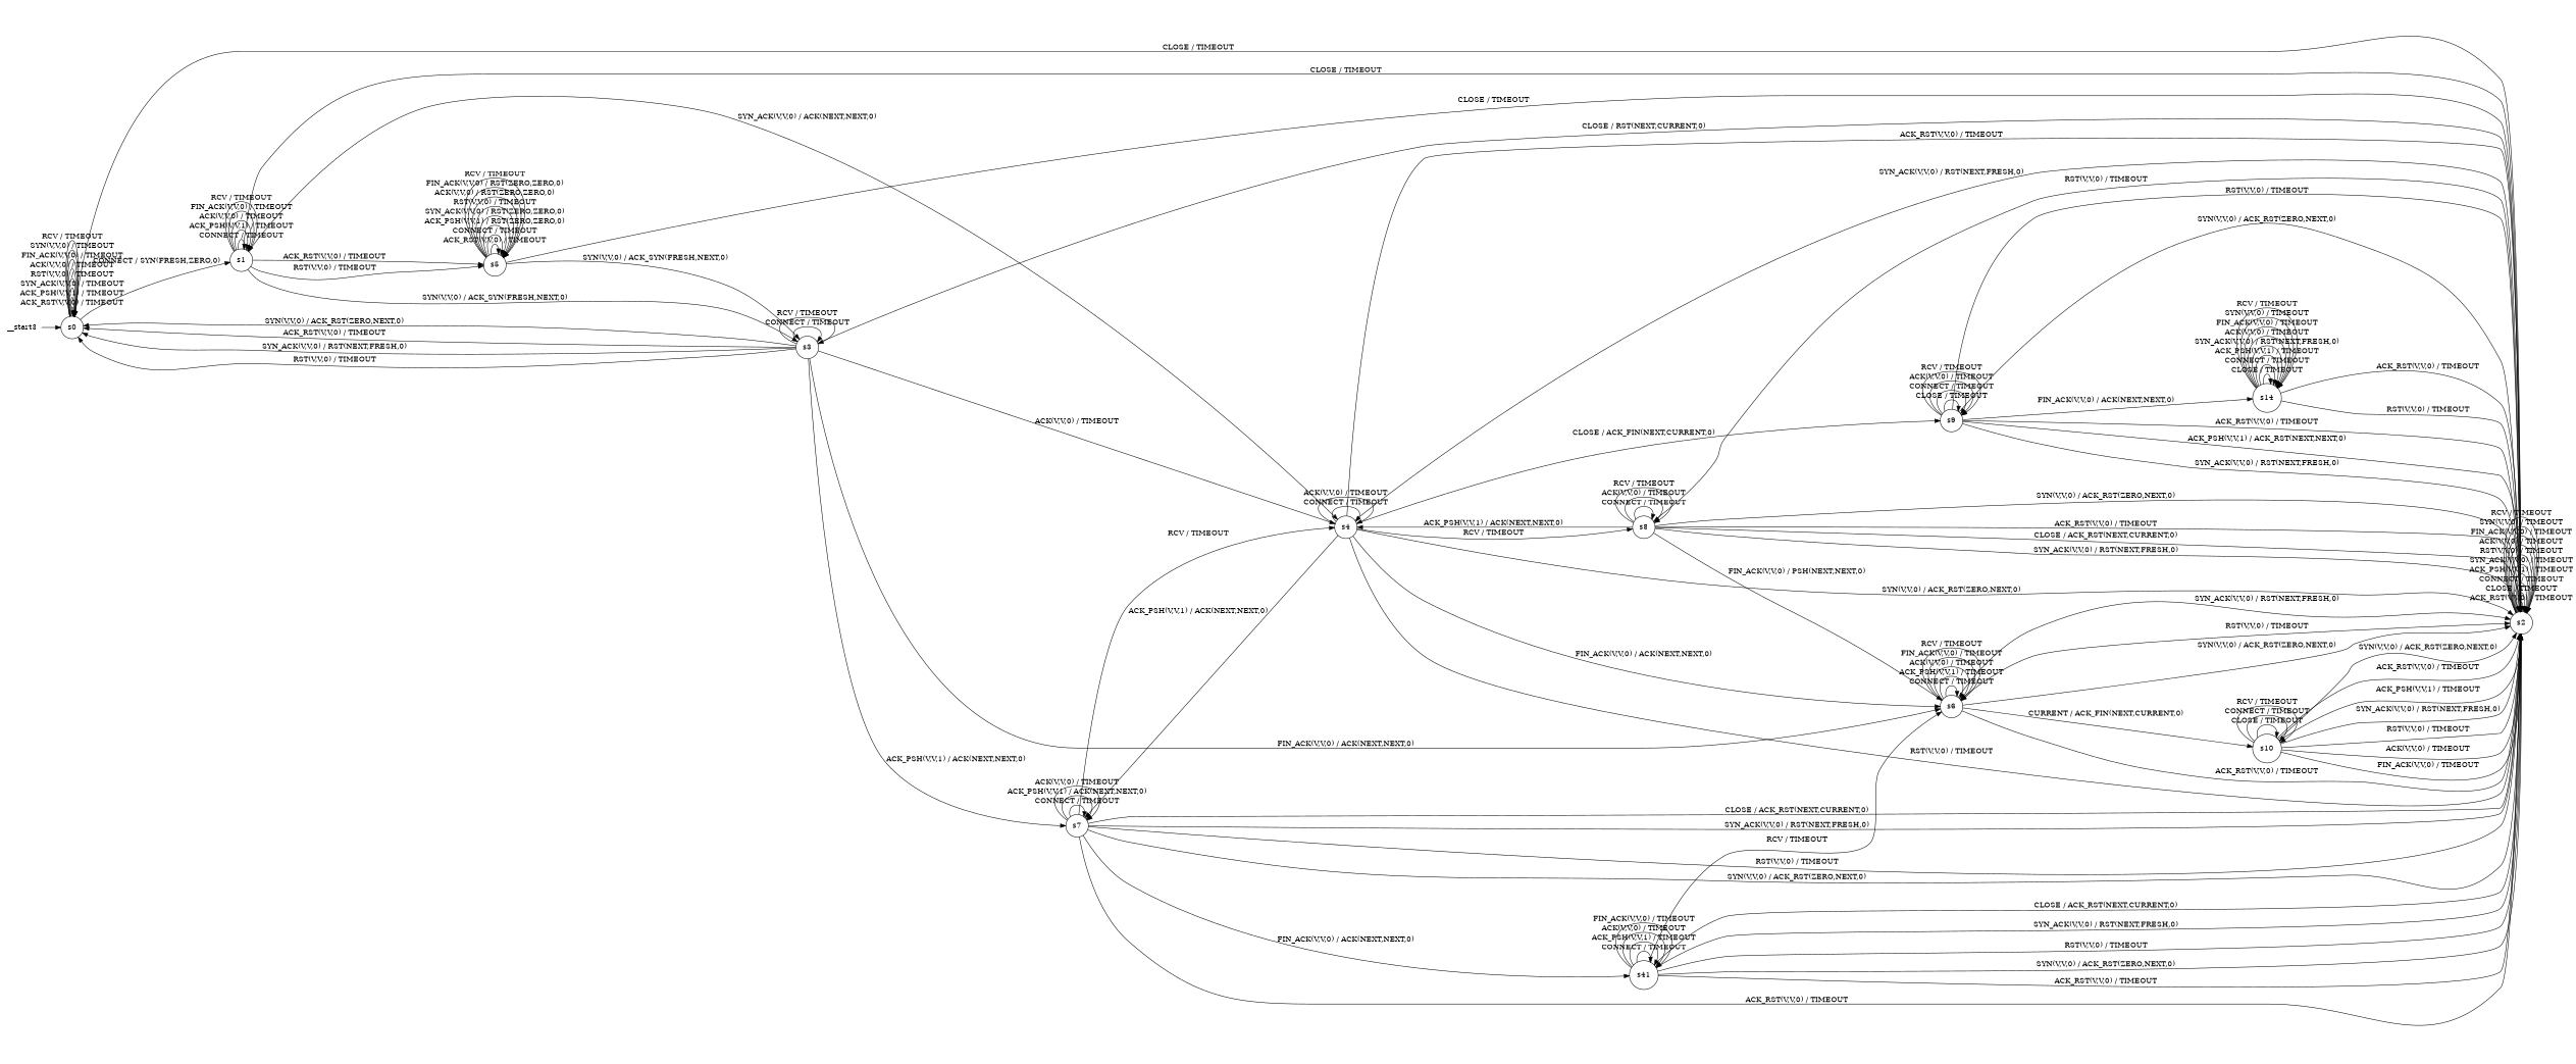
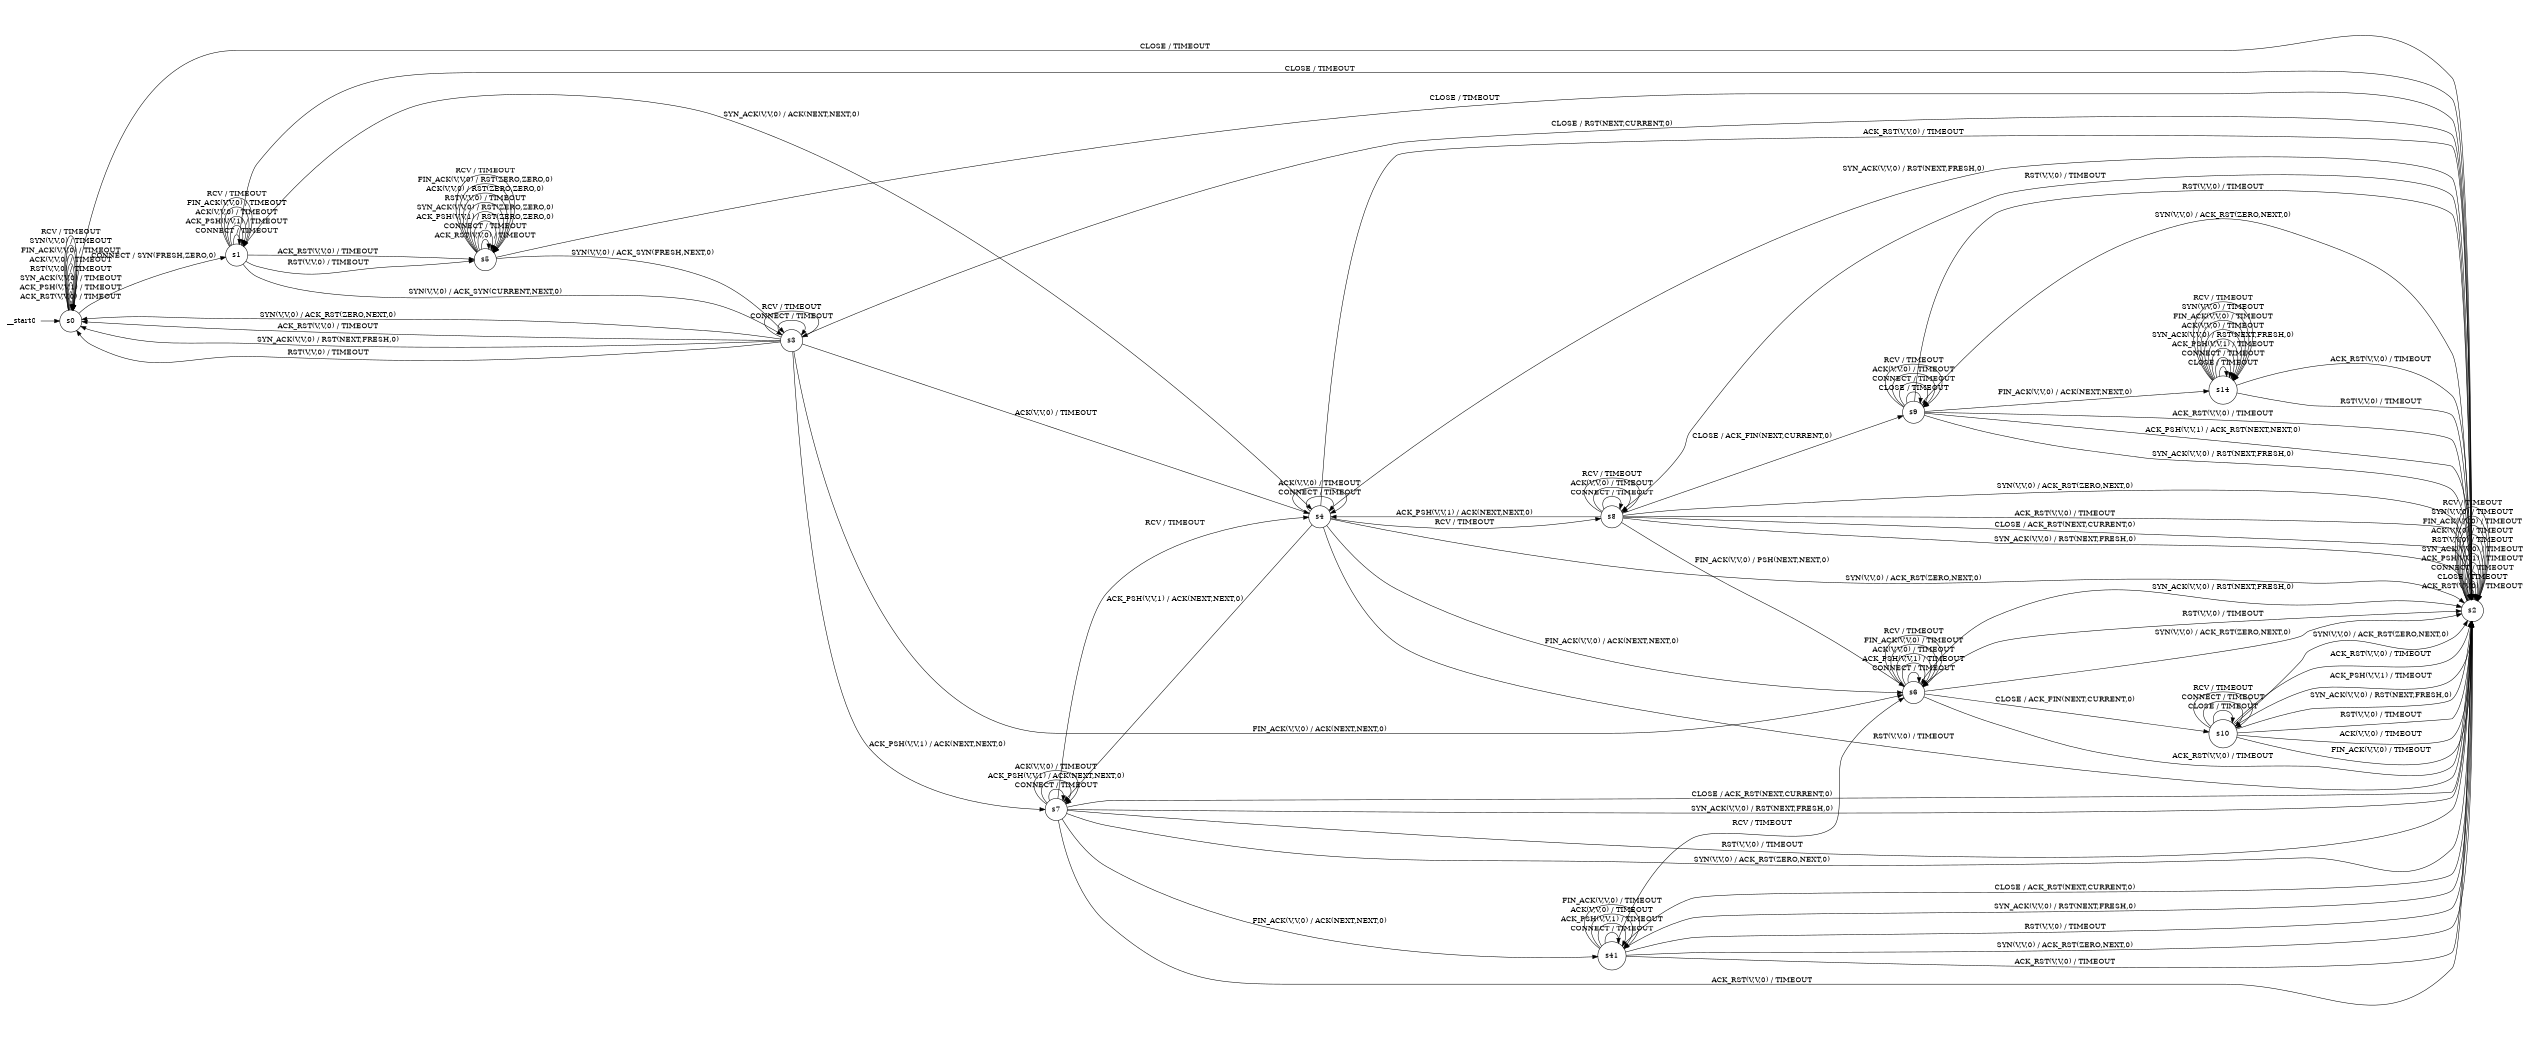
  digraph {
    rankdir=LR
    node [shape=circle]
    n1 [label=s0]
    n2 [label=s1]
    n3 [label=s2]
    n4 [label=s3]
    n5 [label=s4]
    n6 [label=s5]
    n7 [label=s6]
    n8 [label=s7]
    n9 [label=s8]
    n10 [label=s9]
    n11 [label=s10]
    n12 [label=s41]
    n13 [label=s14]
-   __start0 [height=0 shape=none width=0 label=__start3]
+   __start0 [height=0 shape=none width=0]
    n1 -> n1 [label="ACK_RST(V,V,0) / TIMEOUT"]
    n1 -> n1 [label="ACK_PSH(V,V,1) / TIMEOUT"]
    n1 -> n1 [label="SYN_ACK(V,V,0) / TIMEOUT"]
    n1 -> n1 [label="RST(V,V,0) / TIMEOUT"]
    n1 -> n1 [label="ACK(V,V,0) / TIMEOUT"]
    n1 -> n1 [label="FIN_ACK(V,V,0) / TIMEOUT"]
    n1 -> n1 [label="SYN(V,V,0) / TIMEOUT"]
    n1 -> n1 [label="RCV / TIMEOUT"]
    n1 -> n2 [label="CONNECT / SYN(FRESH,ZERO,0)"]
    n1 -> n3 [label="CLOSE / TIMEOUT"]
    n2 -> n2 [label="CONNECT / TIMEOUT"]
    n2 -> n2 [label="ACK_PSH(V,V,1) / TIMEOUT"]
    n2 -> n2 [label="ACK(V,V,0) / TIMEOUT"]
    n2 -> n2 [label="FIN_ACK(V,V,0) / TIMEOUT"]
    n2 -> n2 [label="RCV / TIMEOUT"]
    n2 -> n3 [label="CLOSE / TIMEOUT"]
-   n2 -> n4 [label="SYN(V,V,0) / ACK_SYN(FRESH,NEXT,0)"]
+   n2 -> n4 [label="SYN(V,V,0) / ACK_SYN(CURRENT,NEXT,0)"]
    n2 -> n5 [label="SYN_ACK(V,V,0) / ACK(NEXT,NEXT,0)"]
    n2 -> n6 [label="ACK_RST(V,V,0) / TIMEOUT"]
    n2 -> n6 [label="RST(V,V,0) / TIMEOUT"]
    n3 -> n3 [label="ACK_RST(V,V,0) / TIMEOUT"]
    n3 -> n3 [label="CLOSE / TIMEOUT"]
    n3 -> n3 [label="CONNECT / TIMEOUT"]
    n3 -> n3 [label="ACK_PSH(V,V,1) / TIMEOUT"]
    n3 -> n3 [label="SYN_ACK(V,V,0) / TIMEOUT"]
    n3 -> n3 [label="RST(V,V,0) / TIMEOUT"]
    n3 -> n3 [label="ACK(V,V,0) / TIMEOUT"]
    n3 -> n3 [label="FIN_ACK(V,V,0) / TIMEOUT"]
    n3 -> n3 [label="SYN(V,V,0) / TIMEOUT"]
    n3 -> n3 [label="RCV / TIMEOUT"]
    n4 -> n1 [label="ACK_RST(V,V,0) / TIMEOUT"]
    n4 -> n1 [label="SYN_ACK(V,V,0) / RST(NEXT,FRESH,0)"]
    n4 -> n1 [label="RST(V,V,0) / TIMEOUT"]
    n4 -> n1 [label="SYN(V,V,0) / ACK_RST(ZERO,NEXT,0)"]
    n4 -> n3 [label="CLOSE / RST(NEXT,CURRENT,0)"]
    n4 -> n4 [label="CONNECT / TIMEOUT"]
    n4 -> n4 [label="RCV / TIMEOUT"]
    n4 -> n5 [label="ACK(V,V,0) / TIMEOUT"]
    n4 -> n7 [label="FIN_ACK(V,V,0) / ACK(NEXT,NEXT,0)"]
    n4 -> n8 [label="ACK_PSH(V,V,1) / ACK(NEXT,NEXT,0)"]
    n5 -> n3 [label="ACK_RST(V,V,0) / TIMEOUT"]
    n5 -> n3 [label="SYN_ACK(V,V,0) / RST(NEXT,FRESH,0)"]
    n5 -> n3 [label="RST(V,V,0) / TIMEOUT"]
    n5 -> n3 [label="SYN(V,V,0) / ACK_RST(ZERO,NEXT,0)"]
    n5 -> n5 [label="CONNECT / TIMEOUT"]
    n5 -> n5 [label="ACK(V,V,0) / TIMEOUT"]
    n5 -> n7 [label="FIN_ACK(V,V,0) / ACK(NEXT,NEXT,0)"]
    n5 -> n8 [label="ACK_PSH(V,V,1) / ACK(NEXT,NEXT,0)"]
    n5 -> n9 [label="RCV / TIMEOUT"]
-   n5 -> n10 [label="CLOSE / ACK_FIN(NEXT,CURRENT,0)"]
+   n9 -> n10 [label="CLOSE / ACK_FIN(NEXT,CURRENT,0)"]
    n6 -> n3 [label="CLOSE / TIMEOUT"]
    n6 -> n4 [label="SYN(V,V,0) / ACK_SYN(FRESH,NEXT,0)"]
    n6 -> n6 [label="ACK_RST(V,V,0) / TIMEOUT"]
    n6 -> n6 [label="CONNECT / TIMEOUT"]
    n6 -> n6 [label="ACK_PSH(V,V,1) / RST(ZERO,ZERO,0)"]
    n6 -> n6 [label="SYN_ACK(V,V,0) / RST(ZERO,ZERO,0)"]
    n6 -> n6 [label="RST(V,V,0) / TIMEOUT"]
    n6 -> n6 [label="ACK(V,V,0) / RST(ZERO,ZERO,0)"]
    n6 -> n6 [label="FIN_ACK(V,V,0) / RST(ZERO,ZERO,0)"]
    n6 -> n6 [label="RCV / TIMEOUT"]
    n7 -> n3 [label="ACK_RST(V,V,0) / TIMEOUT"]
    n7 -> n3 [label="SYN_ACK(V,V,0) / RST(NEXT,FRESH,0)"]
    n7 -> n3 [label="RST(V,V,0) / TIMEOUT"]
    n7 -> n3 [label="SYN(V,V,0) / ACK_RST(ZERO,NEXT,0)"]
    n7 -> n7 [label="CONNECT / TIMEOUT"]
    n7 -> n7 [label="ACK_PSH(V,V,1) / TIMEOUT"]
    n7 -> n7 [label="ACK(V,V,0) / TIMEOUT"]
    n7 -> n7 [label="FIN_ACK(V,V,0) / TIMEOUT"]
    n7 -> n7 [label="RCV / TIMEOUT"]
-   n7 -> n11 [label="CURRENT / ACK_FIN(NEXT,CURRENT,0)"]
+   n7 -> n11 [label="CLOSE / ACK_FIN(NEXT,CURRENT,0)"]
    n8 -> n3 [label="ACK_RST(V,V,0) / TIMEOUT"]
    n8 -> n3 [label="CLOSE / ACK_RST(NEXT,CURRENT,0)"]
    n8 -> n3 [label="SYN_ACK(V,V,0) / RST(NEXT,FRESH,0)"]
    n8 -> n3 [label="RST(V,V,0) / TIMEOUT"]
    n8 -> n3 [label="SYN(V,V,0) / ACK_RST(ZERO,NEXT,0)"]
    n8 -> n5 [label="RCV / TIMEOUT"]
    n8 -> n8 [label="CONNECT / TIMEOUT"]
    n8 -> n8 [label="ACK_PSH(V,V,1) / ACK(NEXT,NEXT,0)"]
    n8 -> n8 [label="ACK(V,V,0) / TIMEOUT"]
    n8 -> n12 [label="FIN_ACK(V,V,0) / ACK(NEXT,NEXT,0)"]
    n9 -> n3 [label="ACK_RST(V,V,0) / TIMEOUT"]
    n9 -> n3 [label="CLOSE / ACK_RST(NEXT,CURRENT,0)"]
    n9 -> n3 [label="SYN_ACK(V,V,0) / RST(NEXT,FRESH,0)"]
    n9 -> n3 [label="RST(V,V,0) / TIMEOUT"]
    n9 -> n3 [label="SYN(V,V,0) / ACK_RST(ZERO,NEXT,0)"]
    n9 -> n5 [label="ACK_PSH(V,V,1) / ACK(NEXT,NEXT,0)"]
    n9 -> n7 [label="FIN_ACK(V,V,0) / PSH(NEXT,NEXT,0)"]
    n9 -> n9 [label="CONNECT / TIMEOUT"]
    n9 -> n9 [label="ACK(V,V,0) / TIMEOUT"]
    n9 -> n9 [label="RCV / TIMEOUT"]
    n10 -> n3 [label="ACK_RST(V,V,0) / TIMEOUT"]
    n10 -> n3 [label="ACK_PSH(V,V,1) / ACK_RST(NEXT,NEXT,0)"]
    n10 -> n3 [label="SYN_ACK(V,V,0) / RST(NEXT,FRESH,0)"]
    n10 -> n3 [label="RST(V,V,0) / TIMEOUT"]
    n10 -> n3 [label="SYN(V,V,0) / ACK_RST(ZERO,NEXT,0)"]
    n10 -> n10 [label="CLOSE / TIMEOUT"]
    n10 -> n10 [label="CONNECT / TIMEOUT"]
    n10 -> n10 [label="ACK(V,V,0) / TIMEOUT"]
    n10 -> n10 [label="RCV / TIMEOUT"]
    n10 -> n13 [label="FIN_ACK(V,V,0) / ACK(NEXT,NEXT,0)"]
    n11 -> n3 [label="ACK_RST(V,V,0) / TIMEOUT"]
    n11 -> n3 [label="ACK_PSH(V,V,1) / TIMEOUT"]
    n11 -> n3 [label="SYN_ACK(V,V,0) / RST(NEXT,FRESH,0)"]
    n11 -> n3 [label="RST(V,V,0) / TIMEOUT"]
    n11 -> n3 [label="ACK(V,V,0) / TIMEOUT"]
    n11 -> n3 [label="FIN_ACK(V,V,0) / TIMEOUT"]
    n11 -> n3 [label="SYN(V,V,0) / ACK_RST(ZERO,NEXT,0)"]
    n11 -> n11 [label="CLOSE / TIMEOUT"]
    n11 -> n11 [label="CONNECT / TIMEOUT"]
    n11 -> n11 [label="RCV / TIMEOUT"]
    n12 -> n3 [label="ACK_RST(V,V,0) / TIMEOUT"]
    n12 -> n3 [label="CLOSE / ACK_RST(NEXT,CURRENT,0)"]
    n12 -> n3 [label="SYN_ACK(V,V,0) / RST(NEXT,FRESH,0)"]
    n12 -> n3 [label="RST(V,V,0) / TIMEOUT"]
    n12 -> n3 [label="SYN(V,V,0) / ACK_RST(ZERO,NEXT,0)"]
    n12 -> n7 [label="RCV / TIMEOUT"]
    n12 -> n12 [label="CONNECT / TIMEOUT"]
    n12 -> n12 [label="ACK_PSH(V,V,1) / TIMEOUT"]
    n12 -> n12 [label="ACK(V,V,0) / TIMEOUT"]
    n12 -> n12 [label="FIN_ACK(V,V,0) / TIMEOUT"]
    n13 -> n3 [label="ACK_RST(V,V,0) / TIMEOUT"]
    n13 -> n3 [label="RST(V,V,0) / TIMEOUT"]
    n13 -> n13 [label="CLOSE / TIMEOUT"]
    n13 -> n13 [label="CONNECT / TIMEOUT"]
    n13 -> n13 [label="ACK_PSH(V,V,1) / TIMEOUT"]
    n13 -> n13 [label="SYN_ACK(V,V,0) / RST(NEXT,FRESH,0)"]
    n13 -> n13 [label="ACK(V,V,0) / TIMEOUT"]
    n13 -> n13 [label="FIN_ACK(V,V,0) / TIMEOUT"]
    n13 -> n13 [label="SYN(V,V,0) / TIMEOUT"]
    n13 -> n13 [label="RCV / TIMEOUT"]
    __start0 -> n1
  }
